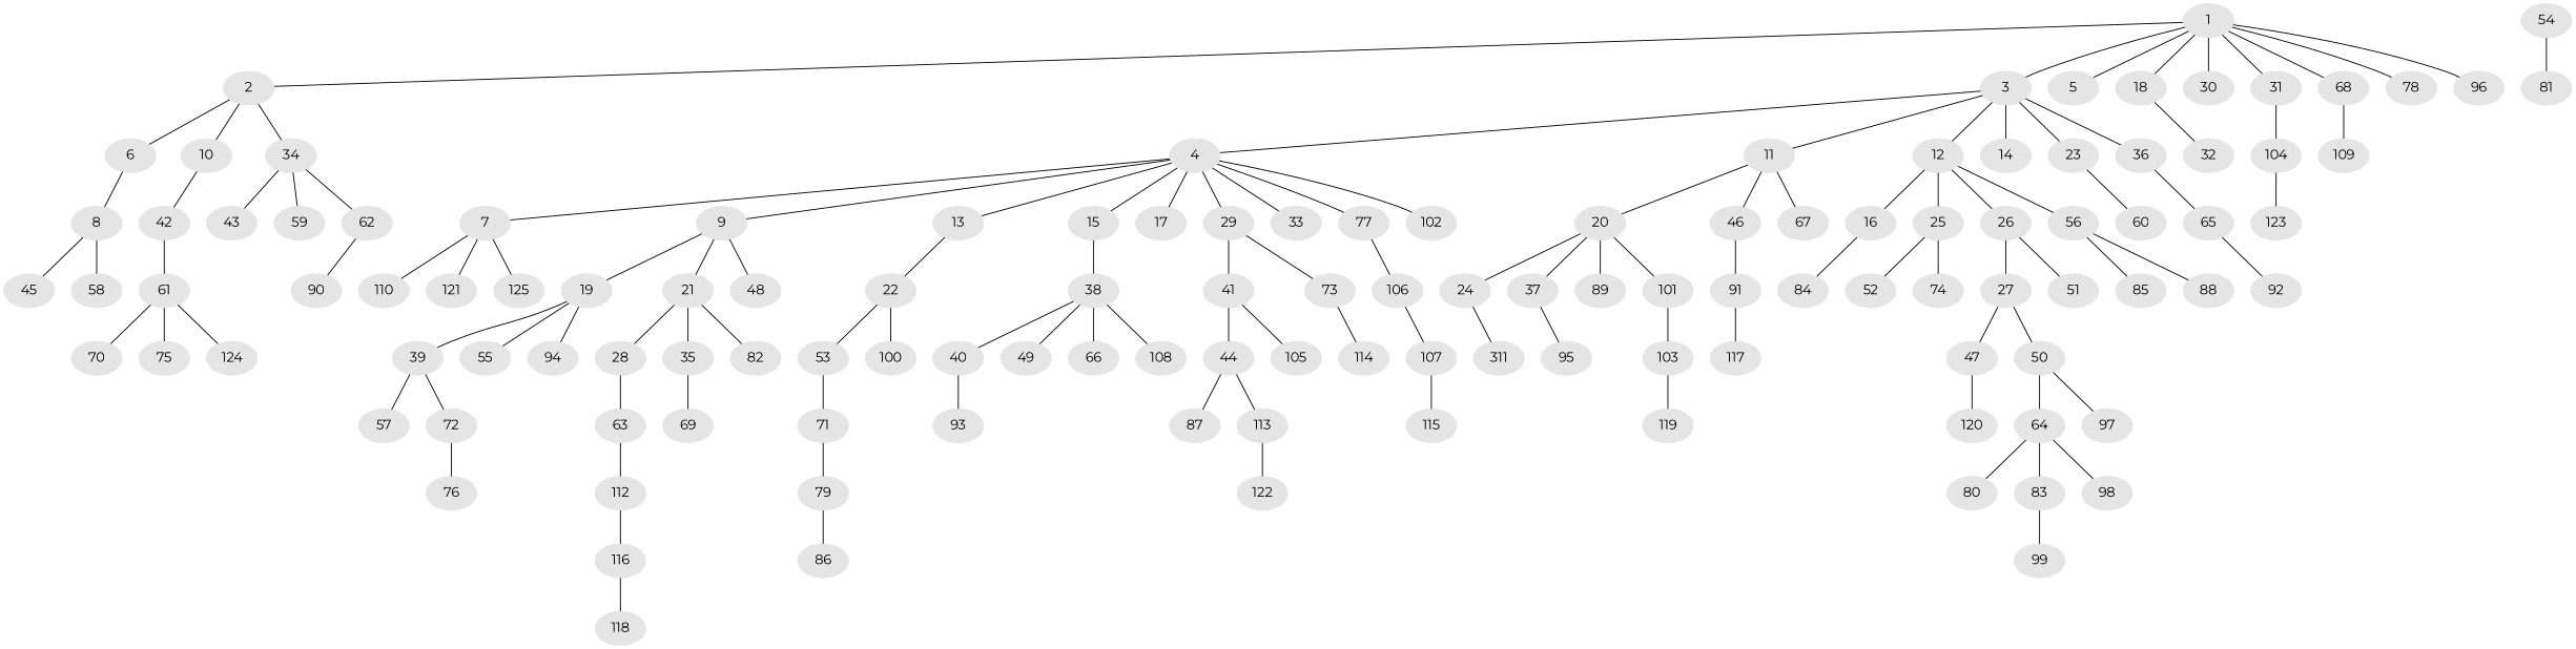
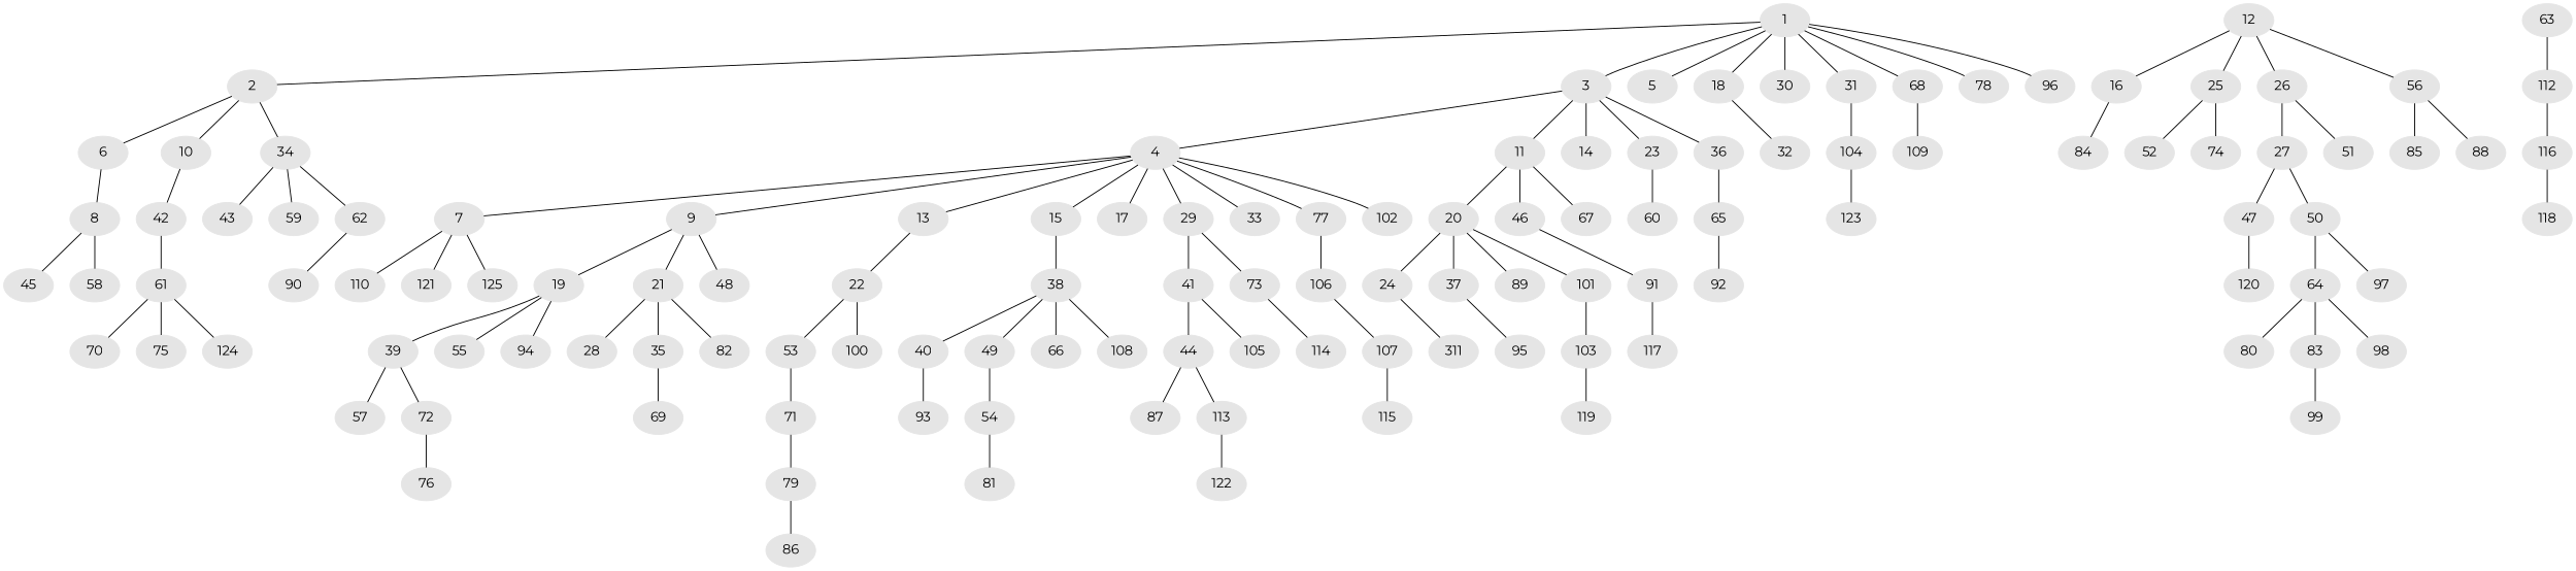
  graph {
    fontname=Montserrat
    node [color=gray90 fontname=Montserrat style=filled]
    edge [fontname=Montserrat]
    1
    2
    3
    5
    18
    30
    31
    68
    78
    96
    6
    10
    34
    4
    11
    12
    14
    23
    36
    32
    104
    109
    8
    42
    43
    59
    62
    7
    9
    13
    15
    17
    29
    33
    77
    102
    20
    46
    67
    16
    25
    26
    56
    60
    65
    110
    121
    125
    19
    21
    48
    22
    38
    41
    73
    106
    45
    58
    39
    55
    94
    28
    35
    82
    61
    24
    37
    89
    101
    91
    84
    52
    74
    27
    51
    85
    88
    53
    100
    40
    49
    66
    108
    57
    72
    n86 [label=311]
    95
    103
    63
    69
    71
    47
    50
    120
    64
    97
    112
    44
    105
    114
    123
    90
    92
    93
    54
    76
    87
    113
    70
    75
    124
    122
    117
    81
    80
    83
    98
    79
    116
    99
    86
    107
    119
    115
    118
    1 -- 2
    1 -- 3
    1 -- 5
    1 -- 18
    1 -- 30
    1 -- 31
    1 -- 68
    1 -- 78
    1 -- 96
    2 -- 6
    2 -- 10
    2 -- 34
    3 -- 4
    3 -- 11
-   3 -- 12
    3 -- 14
    3 -- 23
    3 -- 36
    18 -- 32
    31 -- 104
    68 -- 109
    6 -- 8
    10 -- 42
    34 -- 43
    34 -- 59
    34 -- 62
    4 -- 7
    4 -- 9
    4 -- 13
    4 -- 15
    4 -- 17
    4 -- 29
    4 -- 33
    4 -- 77
    4 -- 102
    11 -- 20
    11 -- 46
    11 -- 67
    12 -- 16
    12 -- 25
    12 -- 26
    12 -- 56
    23 -- 60
    36 -- 65
    104 -- 123
    8 -- 45
    8 -- 58
    42 -- 61
    62 -- 90
    7 -- 110
    7 -- 121
    7 -- 125
    9 -- 19
    9 -- 21
    9 -- 48
    13 -- 22
    15 -- 38
    29 -- 41
    29 -- 73
    77 -- 106
    20 -- 24
    20 -- 37
    20 -- 89
    20 -- 101
    46 -- 91
    16 -- 84
    25 -- 52
    25 -- 74
    26 -- 27
    26 -- 51
    56 -- 85
    56 -- 88
    65 -- 92
    19 -- 39
    19 -- 55
    19 -- 94
    21 -- 28
    21 -- 35
    21 -- 82
    22 -- 53
    22 -- 100
    38 -- 40
    38 -- 49
    38 -- 66
    38 -- 108
    41 -- 44
    41 -- 105
    73 -- 114
    106 -- 107
    39 -- 57
    39 -- 72
-   28 -- 63
    35 -- 69
    61 -- 70
    61 -- 75
    61 -- 124
    24 -- n86
    37 -- 95
    101 -- 103
    91 -- 117
    27 -- 47
    27 -- 50
    53 -- 71
    40 -- 93
+   49 -- 54
    72 -- 76
    103 -- 119
    63 -- 112
    71 -- 79
    47 -- 120
    50 -- 64
    50 -- 97
    64 -- 80
    64 -- 83
    64 -- 98
    112 -- 116
    44 -- 87
    44 -- 113
    54 -- 81
    113 -- 122
    83 -- 99
    79 -- 86
    116 -- 118
    107 -- 115
  }
